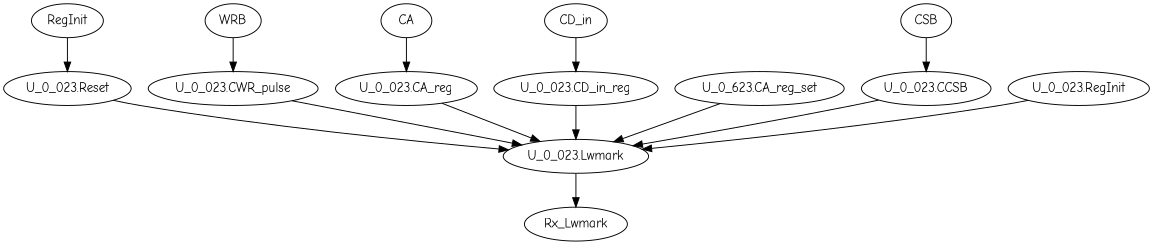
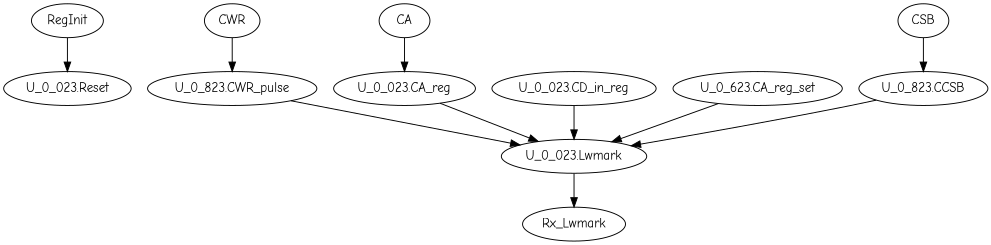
  strict digraph {
    fontname="Comic Neue"
    node [complexity=4 fontname="Comic Neue" importance=0.01541508742 rank=0.00385377185501]
    edge [fontname="Comic Neue"]
    n1 [complexity=1 importance=0.0308170945521 label=RegInit rank=0.0308170945521]
    "U_0_023.Reset" [complexity=1 importance=0.029063591725 rank=0.029063591725]
    n3 [complexity=0 importance=0.0136486911662 label="U_0_023.Lwmark" rank=0.0]
    Rx_Lwmark [complexity=0 importance=0.00571852560641 rank=0.0]
-   "U_0_023.CWR_pulse"
-   WRB [importance=0.0171685902472 rank=0.00429214756179]
+   "U_0_023.CWR_pulse" [label="U_0_823.CWR_pulse"]
+   WRB [importance=0.0171685902472 rank=0.00429214756179 label=CWR]
    "U_0_023.CA_reg"
    CA [importance=0.0171685902472 rank=0.00429214756179]
    "U_0_023.CD_in_reg" [complexity=2 importance=0.0154295925251 rank=0.00771479626255]
    n10 [importance=0.0154021939933 label="U_0_623.CA_reg_set" rank=0.00385054849833]
-   CD_in [complexity=2 importance=0.0171830953522 rank=0.00859154767611]
-   "U_0_023.CCSB"
-   "U_0_023.RegInit" [complexity=2 importance=0.0154021939933 rank=0.00770109699667]
+   "U_0_023.CCSB" [label="U_0_823.CCSB"]
    CSB [importance=0.0171685902472 rank=0.00429214756179]
    n1 -> "U_0_023.Reset"
-   "U_0_023.Reset" -> n3
    n3 -> Rx_Lwmark
    "U_0_023.CWR_pulse" -> n3
    WRB -> "U_0_023.CWR_pulse"
    "U_0_023.CA_reg" -> n3
    CA -> "U_0_023.CA_reg"
    "U_0_023.CD_in_reg" -> n3
    n10 -> n3
-   CD_in -> "U_0_023.CD_in_reg"
    "U_0_023.CCSB" -> n3
-   "U_0_023.RegInit" -> n3
    CSB -> "U_0_023.CCSB"
  }
